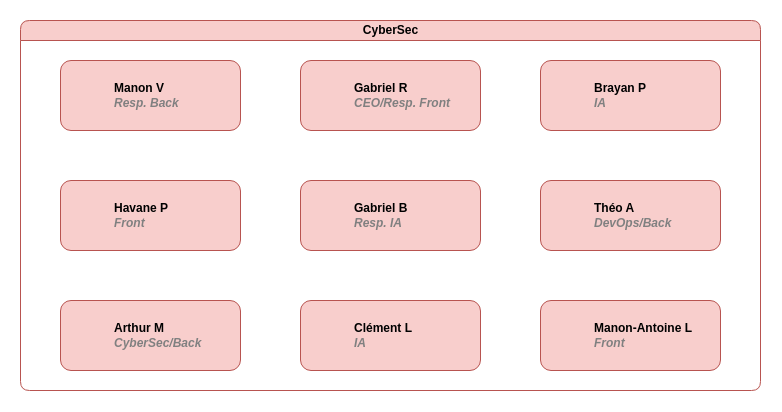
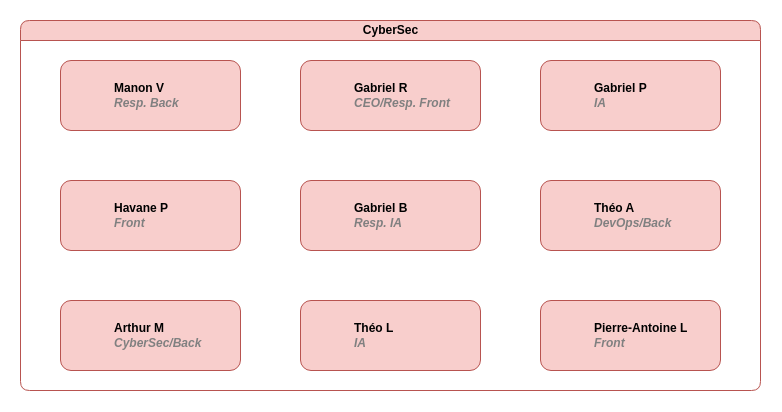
  <mxCell id="0" />
  <mxCell id="1" parent="0" />
  <mxCell id="2" value="CyberSec" style="swimlane;html=1;startSize=20;horizontal=1;containerType=tree;glass=0;fillColor=#f8cecc;strokeColor=#b85450;rounded=1;sketch=0;shadow=0;" parent="1" vertex="1"><mxGeometry x="20" y="20" width="740" height="370" as="geometry"><mxRectangle x="40" y="80" width="120" height="20" as="alternateBounds" /></mxGeometry></mxCell>
  <mxCell id="3" value="Manon V&lt;br&gt;&lt;font color=&quot;#808080&quot;&gt;&lt;i&gt;Resp. Back&lt;/i&gt;&lt;/font&gt;" style="label;image=https://cdn3.iconfinder.com/data/icons/user-avatars-1/512/users-3-128.png;whiteSpace=wrap;html=1;rounded=1;glass=0;treeMoving=1;treeFolding=1;fillColor=#f8cecc;strokeColor=#b85450;" parent="2" vertex="1"><mxGeometry x="40" y="40" width="180" height="70" as="geometry" /></mxCell>
  <mxCell id="4" value="Havane P&lt;br&gt;&lt;font color=&quot;#808080&quot;&gt;&lt;i&gt;Front&lt;/i&gt;&lt;/font&gt;" style="label;image=https://cdn3.iconfinder.com/data/icons/user-avatars-1/512/users-10-3-128.png;whiteSpace=wrap;html=1;rounded=1;glass=0;treeFolding=1;treeMoving=1;fillColor=#f8cecc;strokeColor=#b85450;" parent="2" vertex="1"><mxGeometry x="40" y="160" width="180" height="70" as="geometry" /></mxCell>
  <mxCell id="5" value="Arthur M&lt;br&gt;&lt;i style=&quot;color: gray&quot;&gt;CyberSec/Back&lt;/i&gt;" style="label;image=https://cdn3.iconfinder.com/data/icons/user-avatars-1/512/users-9-2-128.png;whiteSpace=wrap;html=1;rounded=1;glass=0;treeFolding=1;treeMoving=1;fillColor=#f8cecc;strokeColor=#b85450;" parent="2" vertex="1"><mxGeometry x="40" y="280" width="180" height="70" as="geometry" /></mxCell>
  <mxCell id="6" value="Gabriel R&lt;br&gt;&lt;font color=&quot;#808080&quot;&gt;&lt;i&gt;CEO/Resp. Front&lt;/i&gt;&lt;/font&gt;" style="label;image=https://cdn3.iconfinder.com/data/icons/user-avatars-1/512/users-2-128.png;whiteSpace=wrap;html=1;rounded=1;glass=0;fillColor=#f8cecc;strokeColor=#b85450;" parent="2" vertex="1"><mxGeometry x="280" y="40" width="180" height="70" as="geometry" /></mxCell>
  <mxCell id="7" value="Gabriel B&lt;br&gt;&lt;font color=&quot;#808080&quot;&gt;&lt;i&gt;Resp. IA&lt;/i&gt;&lt;/font&gt;" style="label;image=https://cdn3.iconfinder.com/data/icons/user-avatars-1/512/users-2-128.png;whiteSpace=wrap;html=1;rounded=1;glass=0;fillColor=#f8cecc;strokeColor=#b85450;" vertex="1" parent="2"><mxGeometry x="280" y="160" width="180" height="70" as="geometry" /></mxCell>
- <mxCell id="8" value="Clément L&lt;br&gt;&lt;i style=&quot;color: gray&quot;&gt;IA&lt;/i&gt;" style="label;image=https://cdn3.iconfinder.com/data/icons/user-avatars-1/512/users-2-128.png;whiteSpace=wrap;html=1;rounded=1;glass=0;fillColor=#f8cecc;strokeColor=#b85450;" vertex="1" parent="2"><mxGeometry x="280" y="280" width="180" height="70" as="geometry" /></mxCell>
- <mxCell id="9" value="Brayan P&lt;br&gt;&lt;i style=&quot;color: gray&quot;&gt;IA&lt;/i&gt;" style="label;image=https://cdn3.iconfinder.com/data/icons/user-avatars-1/512/users-2-128.png;whiteSpace=wrap;html=1;rounded=1;glass=0;fillColor=#f8cecc;strokeColor=#b85450;" vertex="1" parent="2"><mxGeometry x="520" y="40" width="180" height="70" as="geometry" /></mxCell>
+ <mxCell id="8" value="Théo L&lt;br&gt;&lt;i style=&quot;color: gray&quot;&gt;IA&lt;/i&gt;" style="label;image=https://cdn3.iconfinder.com/data/icons/user-avatars-1/512/users-2-128.png;whiteSpace=wrap;html=1;rounded=1;glass=0;fillColor=#f8cecc;strokeColor=#b85450;" vertex="1" parent="2"><mxGeometry x="280" y="280" width="180" height="70" as="geometry" /></mxCell>
+ <mxCell id="9" value="Gabriel P&lt;br&gt;&lt;i style=&quot;color: gray&quot;&gt;IA&lt;/i&gt;" style="label;image=https://cdn3.iconfinder.com/data/icons/user-avatars-1/512/users-2-128.png;whiteSpace=wrap;html=1;rounded=1;glass=0;fillColor=#f8cecc;strokeColor=#b85450;" vertex="1" parent="2"><mxGeometry x="520" y="40" width="180" height="70" as="geometry" /></mxCell>
  <mxCell id="10" value="Théo A&lt;br&gt;&lt;font color=&quot;#808080&quot;&gt;&lt;i&gt;DevOps/Back&lt;/i&gt;&lt;/font&gt;" style="label;image=https://cdn3.iconfinder.com/data/icons/user-avatars-1/512/users-2-128.png;whiteSpace=wrap;html=1;rounded=1;glass=0;fillColor=#f8cecc;strokeColor=#b85450;" vertex="1" parent="2"><mxGeometry x="520" y="160" width="180" height="70" as="geometry" /></mxCell>
- <mxCell id="11" value="Manon-Antoine L&lt;br&gt;&lt;i style=&quot;color: gray&quot;&gt;Front&lt;/i&gt;" style="label;image=https://cdn3.iconfinder.com/data/icons/user-avatars-1/512/users-2-128.png;whiteSpace=wrap;html=1;rounded=1;glass=0;fillColor=#f8cecc;strokeColor=#b85450;" vertex="1" parent="2"><mxGeometry x="520" y="280" width="180" height="70" as="geometry" /></mxCell>
+ <mxCell id="11" value="Pierre-Antoine L&lt;br&gt;&lt;i style=&quot;color: gray&quot;&gt;Front&lt;/i&gt;" style="label;image=https://cdn3.iconfinder.com/data/icons/user-avatars-1/512/users-2-128.png;whiteSpace=wrap;html=1;rounded=1;glass=0;fillColor=#f8cecc;strokeColor=#b85450;" vertex="1" parent="2"><mxGeometry x="520" y="280" width="180" height="70" as="geometry" /></mxCell>
